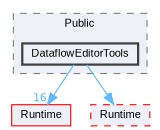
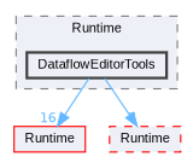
  digraph {
    compound=true
    fontname="Liberation Sans"
    node [color=red fillcolor="#edf0f7" fontname="Liberation Sans" fontsize=10 shape=box]
    edge [color=steelblue1 fontcolor=steelblue1 fontname="Liberation Sans" fontsize=10 labeldistance=1.5 labelfontname=Helvetica labelfontsize=10]
    n1 [color=grey25 height=0.2 label=DataflowEditorTools style="filled,bold" width=0.4]
    n2 [height=0.2 label=Runtime style=filled width=0.4]
    n3 [height=0.2 label=Runtime style="filled,dashed" width=0.4]
    subgraph cluster_1 {
      bgcolor="#edf0f7"
      fontsize=10
-     label=Public
+     label=Runtime
      pencolor=grey50
      style="filled,dashed"
      n1
    }
    n1 -> n2 [headlabel=16]
    n1 -> n3 [headlabel=7]
  }
